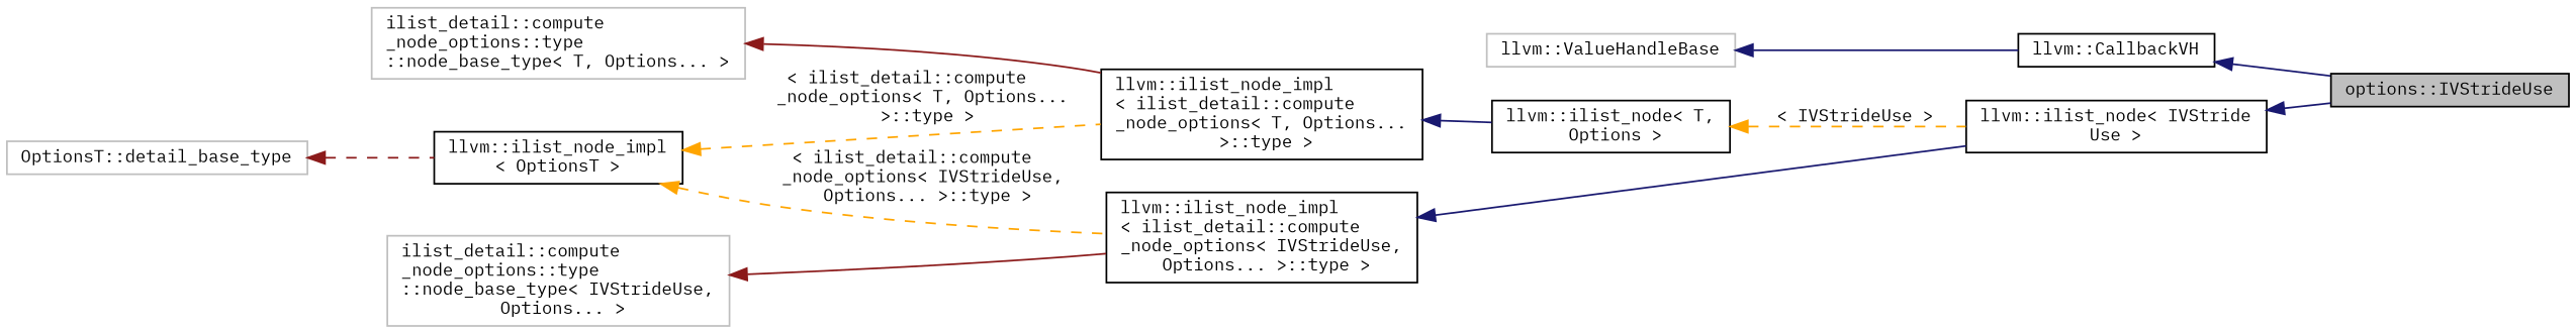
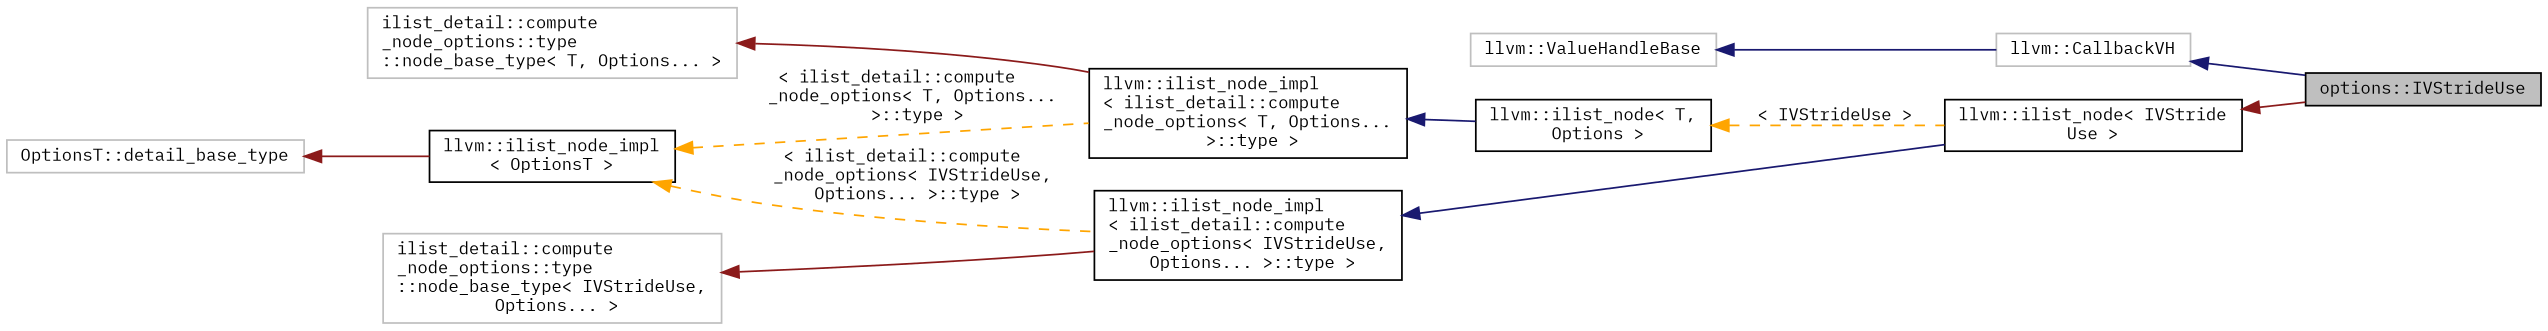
  digraph {
    fontname="IBM Plex Mono"
    rankdir=LR
    node [color=black fontname="IBM Plex Mono" fontsize=10 shape=record]
    edge [color=midnightblue dir=back fontname="IBM Plex Mono" fontsize=10 labelfontname=Helvetica labelfontsize=10 style=solid]
    n1 [fillcolor=grey75 fontcolor=black height=0.2 label="options::IVStrideUse" style=filled width=0.4]
-   n2 [height=0.2 label="llvm::CallbackVH" width=0.4]
+   n2 [color=grey75 height=0.2 label="llvm::CallbackVH" width=0.4]
    n3 [color=grey75 height=0.2 label="llvm::ValueHandleBase" width=0.4]
    n4 [height=0.2 label="llvm::ilist_node\< IVStride\lUse \>" width=0.4]
    n5 [height=0.2 label="llvm::ilist_node_impl\l\< ilist_detail::compute\l_node_options\< IVStrideUse,\l Options... \>::type \>" width=0.4]
    n6 [color=grey75 height=0.2 label="ilist_detail::compute\l_node_options::type \l::node_base_type\< IVStrideUse,\l Options... \>" width=0.4]
    n7 [height=0.2 label="llvm::ilist_node_impl\l\< OptionsT \>" width=0.4]
    n8 [height=0.2 label="llvm::ilist_node_impl\l\< ilist_detail::compute\l_node_options\< T, Options...\l \>::type \>" width=0.4]
    n9 [height=0.2 label="llvm::ilist_node\< T,\l Options \>" width=0.4]
    n10 [color=grey75 height=0.2 label="OptionsT::detail_base_type" width=0.4]
    n11 [color=grey75 height=0.2 label="ilist_detail::compute\l_node_options::type \l::node_base_type\< T, Options... \>" width=0.4]
    n2 -> n1
    n3 -> n2
-   n4 -> n1
+   n4 -> n1 [color=firebrick4]
    n5 -> n4
    n6 -> n5 [color=firebrick4]
    n7 -> n5 [color=orange label=" \< ilist_detail::compute\l_node_options\< IVStrideUse,\l Options... \>::type \>" style=dashed]
    n7 -> n8 [color=orange label=" \< ilist_detail::compute\l_node_options\< T, Options...\l \>::type \>" style=dashed]
    n8 -> n9
    n9 -> n4 [color=orange label=" \< IVStrideUse \>" style=dashed]
-   n10 -> n7 [color=firebrick4 style=dashed]
+   n10 -> n7 [color=firebrick4]
    n11 -> n8 [color=firebrick4]
  }
